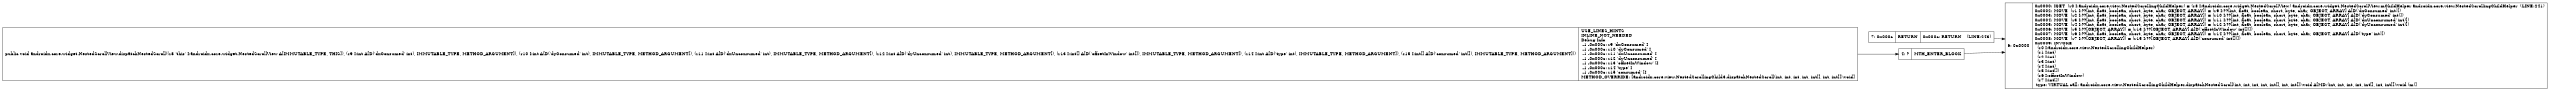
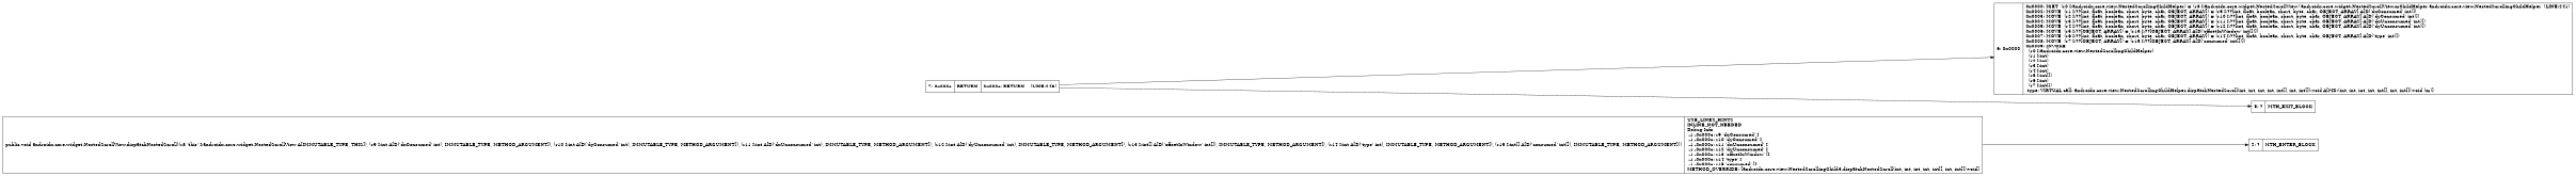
  digraph {
    rankdir=LR
    node [shape=record]
    n1 [label="{4\:\ ?|MTH_ENTER_BLOCK\l}"]
-   n2 [label="{6\:\ 0x0000|0x0000: IGET  (r0 I:androidx.core.view.NestedScrollingChildHelper) = (r8 I:androidx.core.widget.NestedScrollView) androidx.core.widget.NestedScrollView.mChildHelper androidx.core.view.NestedScrollingChildHelper  (LINE:241)\l0x0002: MOVE  (r1 I:??[int, float, boolean, short, byte, char, OBJECT, ARRAY]) = (r9 I:??[int, float, boolean, short, byte, char, OBJECT, ARRAY] A[D('dxConsumed' int)]) \l0x0003: MOVE  (r2 I:??[int, float, boolean, short, byte, char, OBJECT, ARRAY]) = (r10 I:??[int, float, boolean, short, byte, char, OBJECT, ARRAY] A[D('dyConsumed' int)]) \l0x0004: MOVE  (r3 I:??[int, float, boolean, short, byte, char, OBJECT, ARRAY]) = (r11 I:??[int, float, boolean, short, byte, char, OBJECT, ARRAY] A[D('dxUnconsumed' int)]) \l0x0005: MOVE  (r4 I:??[int, float, boolean, short, byte, char, OBJECT, ARRAY]) = (r12 I:??[int, float, boolean, short, byte, char, OBJECT, ARRAY] A[D('dyUnconsumed' int)]) \l0x0006: MOVE  (r5 I:??[OBJECT, ARRAY]) = (r13 I:??[OBJECT, ARRAY] A[D('offsetInWindow' int[])]) \l0x0007: MOVE  (r6 I:??[int, float, boolean, short, byte, char, OBJECT, ARRAY]) = (r14 I:??[int, float, boolean, short, byte, char, OBJECT, ARRAY] A[D('type' int)]) \l0x0008: MOVE  (r7 I:??[OBJECT, ARRAY]) = (r15 I:??[OBJECT, ARRAY] A[D('consumed' int[])]) \l0x0009: INVOKE  \l  (r0 I:androidx.core.view.NestedScrollingChildHelper)\l  (r1 I:int)\l  (r2 I:int)\l  (r3 I:int)\l  (r4 I:int)\l  (r5 I:int[])\l  (r6 I:offsetInWindow)\l  (r7 I:int[])\l type: VIRTUAL call: androidx.core.view.NestedScrollingChildHelper.dispatchNestedScroll(int, int, int, int, int[], int, int[]):void A[MD:(int, int, int, int, int[], int, int[]):void (m)]\l}"]
+   n2 [label="{6\:\ 0x0000|0x0000: IGET  (r0 I:androidx.core.view.NestedScrollingChildHelper) = (r8 I:androidx.core.widget.NestedScrollView) androidx.core.widget.NestedScrollView.mChildHelper androidx.core.view.NestedScrollingChildHelper  (LINE:241)\l0x0002: MOVE  (r1 I:??[int, float, boolean, short, byte, char, OBJECT, ARRAY]) = (r9 I:??[int, float, boolean, short, byte, char, OBJECT, ARRAY] A[D('dxConsumed' int)]) \l0x0003: MOVE  (r2 I:??[int, float, boolean, short, byte, char, OBJECT, ARRAY]) = (r10 I:??[int, float, boolean, short, byte, char, OBJECT, ARRAY] A[D('dyConsumed' int)]) \l0x0004: MOVE  (r3 I:??[int, float, boolean, short, byte, char, OBJECT, ARRAY]) = (r11 I:??[int, float, boolean, short, byte, char, OBJECT, ARRAY] A[D('dxUnconsumed' int)]) \l0x0005: MOVE  (r4 I:??[int, float, boolean, short, byte, char, OBJECT, ARRAY]) = (r12 I:??[int, float, boolean, short, byte, char, OBJECT, ARRAY] A[D('dyUnconsumed' int)]) \l0x0006: MOVE  (r5 I:??[OBJECT, ARRAY]) = (r13 I:??[OBJECT, ARRAY] A[D('offsetInWindow' int[])]) \l0x0007: MOVE  (r6 I:??[int, float, boolean, short, byte, char, OBJECT, ARRAY]) = (r14 I:??[int, float, boolean, short, byte, char, OBJECT, ARRAY] A[D('type' int)]) \l0x0008: MOVE  (r7 I:??[OBJECT, ARRAY]) = (r15 I:??[OBJECT, ARRAY] A[D('consumed' int[])]) \l0x0009: INVOKE  \l  (r0 I:androidx.core.view.NestedScrollingChildHelper)\l  (r1 I:int)\l  (r2 I:int)\l  (r3 I:int)\l  (r4 I:int)\l  (r5 I:int[])\l  (r6 I:int)\l  (r7 I:int[])\l type: VIRTUAL call: androidx.core.view.NestedScrollingChildHelper.dispatchNestedScroll(int, int, int, int, int[], int, int[]):void A[MD:(int, int, int, int, int[], int, int[]):void (m)]\l}"]
    n3 [label="{7\:\ 0x000c|RETURN\l|0x000c: RETURN    (LINE:243)\l}"]
+   n4 [label="{5\:\ ?|MTH_EXIT_BLOCK\l}"]
    n5 [label="{public void androidx.core.widget.NestedScrollView.dispatchNestedScroll((r8 'this' I:androidx.core.widget.NestedScrollView A[IMMUTABLE_TYPE, THIS]), (r9 I:int A[D('dxConsumed' int), IMMUTABLE_TYPE, METHOD_ARGUMENT]), (r10 I:int A[D('dyConsumed' int), IMMUTABLE_TYPE, METHOD_ARGUMENT]), (r11 I:int A[D('dxUnconsumed' int), IMMUTABLE_TYPE, METHOD_ARGUMENT]), (r12 I:int A[D('dyUnconsumed' int), IMMUTABLE_TYPE, METHOD_ARGUMENT]), (r13 I:int[] A[D('offsetInWindow' int[]), IMMUTABLE_TYPE, METHOD_ARGUMENT]), (r14 I:int A[D('type' int), IMMUTABLE_TYPE, METHOD_ARGUMENT]), (r15 I:int[] A[D('consumed' int[]), IMMUTABLE_TYPE, METHOD_ARGUMENT]))  | USE_LINES_HINTS\lINLINE_NOT_NEEDED\lDebug Info:\l  \-1 \-0x000c: r9 'dxConsumed' I\l  \-1 \-0x000c: r10 'dyConsumed' I\l  \-1 \-0x000c: r11 'dxUnconsumed' I\l  \-1 \-0x000c: r12 'dyUnconsumed' I\l  \-1 \-0x000c: r13 'offsetInWindow' [I\l  \-1 \-0x000c: r14 'type' I\l  \-1 \-0x000c: r15 'consumed' [I\lMETHOD_OVERRIDE: [androidx.core.view.NestedScrollingChild3.dispatchNestedScroll(int, int, int, int, int[], int, int[]):void]\l}"]
-   n1 -> n2
    n3 -> n2
+   n3 -> n4
    n5 -> n1
  }
